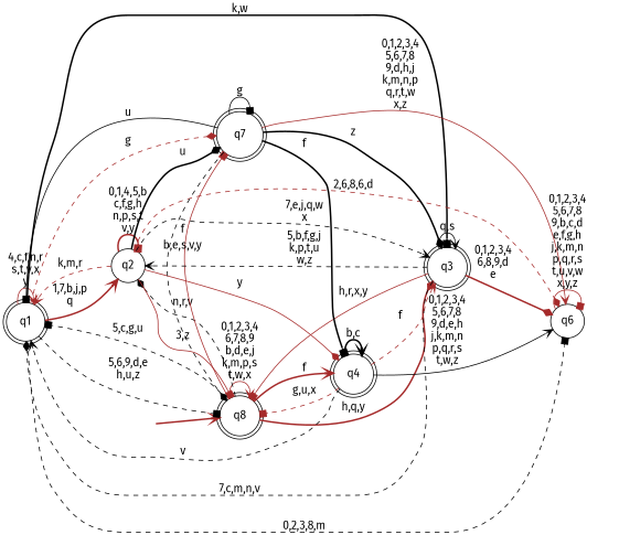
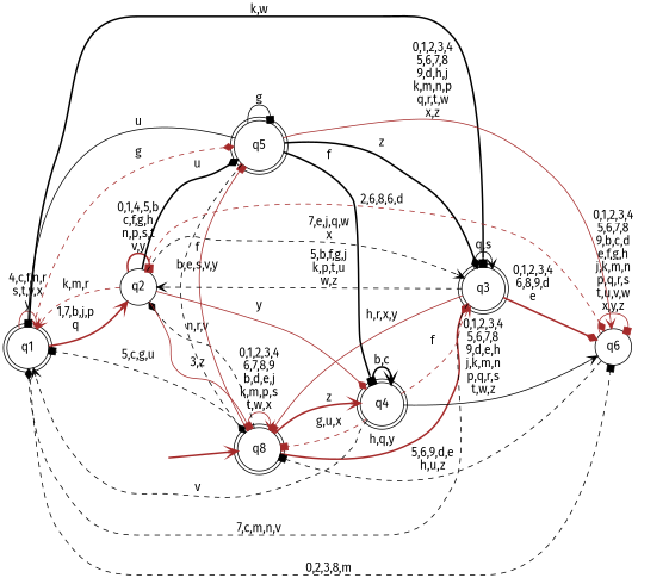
  digraph {
    fontname="Fira Sans"
    rankdir=LR
    node [fontname="Fira Sans" shape=doublecircle style="rounded,filled" color=black fillcolor=white]
    edge [arrowhead=vee color=brown fontname="Fira Sans" style=dashed]
    __start0 [height=0 shape=none style=invis width=0 color="" fillcolor=""]
    n2 [label=q8]
    n3 [label=q1]
    n4 [label=q2 shape=circle style=filled]
    n5 [label=q3]
    n6 [label=q4]
-   n7 [label=q7]
+   n7 [label=q5]
    n8 [label=q6 shape=circle style=filled]
    subgraph cluster_1 {
      nodesep=0.15
      ranksep=0.15
      style=invis
      __start0
      n2
    }
    __start0 -> n2 [penwidth=2 style=solid]
    n2 -> n2 [label="0,1,2,3,4\n6,7,8,9\nb,d,e,j\nk,m,p,s\nt,w,x" style=solid]
    n2 -> n3 [arrowhead=box color=black label="5,c,g,u"]
    n2 -> n4 [arrowhead=diamond color=black label="n,r,v"]
    n2 -> n5 [arrowhead=diamond label="h,q,y" style=bold]
-   n2 -> n6 [label=f style=bold]
+   n2 -> n6 [label=z style=bold]
    n2 -> n7 [arrowhead=box label=f style=solid]
-   n3 -> n2 [arrowhead=box color=black label="5,6,9,d,e\nh,u,z"]
+   n8 -> n2 [arrowhead=box color=black label="5,6,9,d,e\nh,u,z"]
    n3 -> n3 [label="4,c,f,n,r\ns,t,v,x\ny" style=solid]
    n3 -> n4 [label="1,7,b,j,p\nq" style=bold]
    n3 -> n5 [arrowhead=box color=black label="k,w" style=bold]
    n3 -> n7 [arrowhead=diamond label=g]
    n3 -> n8 [arrowhead=box color=black label="0,2,3,8,m"]
    n4 -> n2 [arrowhead=box label="3,z" style=solid]
    n4 -> n3 [label="k,m,r"]
    n4 -> n4 [arrowhead=box label="0,1,4,5,b\nc,f,g,h\nn,p,s,t\nv,y" style=bold]
    n4 -> n5 [color=black label="7,e,j,q,w\nx"]
    n4 -> n6 [arrowhead=diamond label=y style=solid]
    n4 -> n7 [arrowhead=diamond color=black label=u style=bold]
    n4 -> n8 [arrowhead=diamond label="2,6,8,6,d"]
    n5 -> n2 [arrowhead=box label="h,r,x,y" style=solid]
    n5 -> n3 [arrowhead=diamond color=black label="7,c,m,n,v"]
    n5 -> n4 [color=black label="5,b,f,g,j\nk,p,t,u\nw,z"]
    n5 -> n5 [color=black label="q,s" style=solid]
    n5 -> n8 [arrowhead=diamond label="0,1,2,3,4\n6,8,9,d\ne" style=bold]
    n6 -> n2 [arrowhead=box label="g,u,x"]
    n6 -> n3 [color=black label=v]
    n6 -> n5 [label=f]
    n6 -> n6 [color=black label="b,c" style=bold]
    n6 -> n8 [color=black label="0,1,2,3,4\n5,6,7,8\n9,d,e,h\nj,k,m,n\np,q,r,s\nt,w,z" style=solid]
    n7 -> n2 [arrowhead=diamond color=black label="b,e,s,v,y"]
    n7 -> n3 [arrowhead=box color=black label=u style=solid]
    n7 -> n5 [arrowhead=diamond color=black label=z style=bold]
    n7 -> n6 [arrowhead=box color=black label=f style=bold]
    n7 -> n7 [arrowhead=box color=black label=g style=solid]
    n7 -> n8 [label="0,1,2,3,4\n5,6,7,8\n9,d,h,j\nk,m,n,p\nq,r,t,w\nx,z" style=solid]
    n8 -> n8 [arrowhead=box label="0,1,2,3,4\n5,6,7,8\n9,b,c,d\ne,f,g,h\nj,k,m,n\np,q,r,s\nt,u,v,w\nx,y,z" style=solid]
  }
